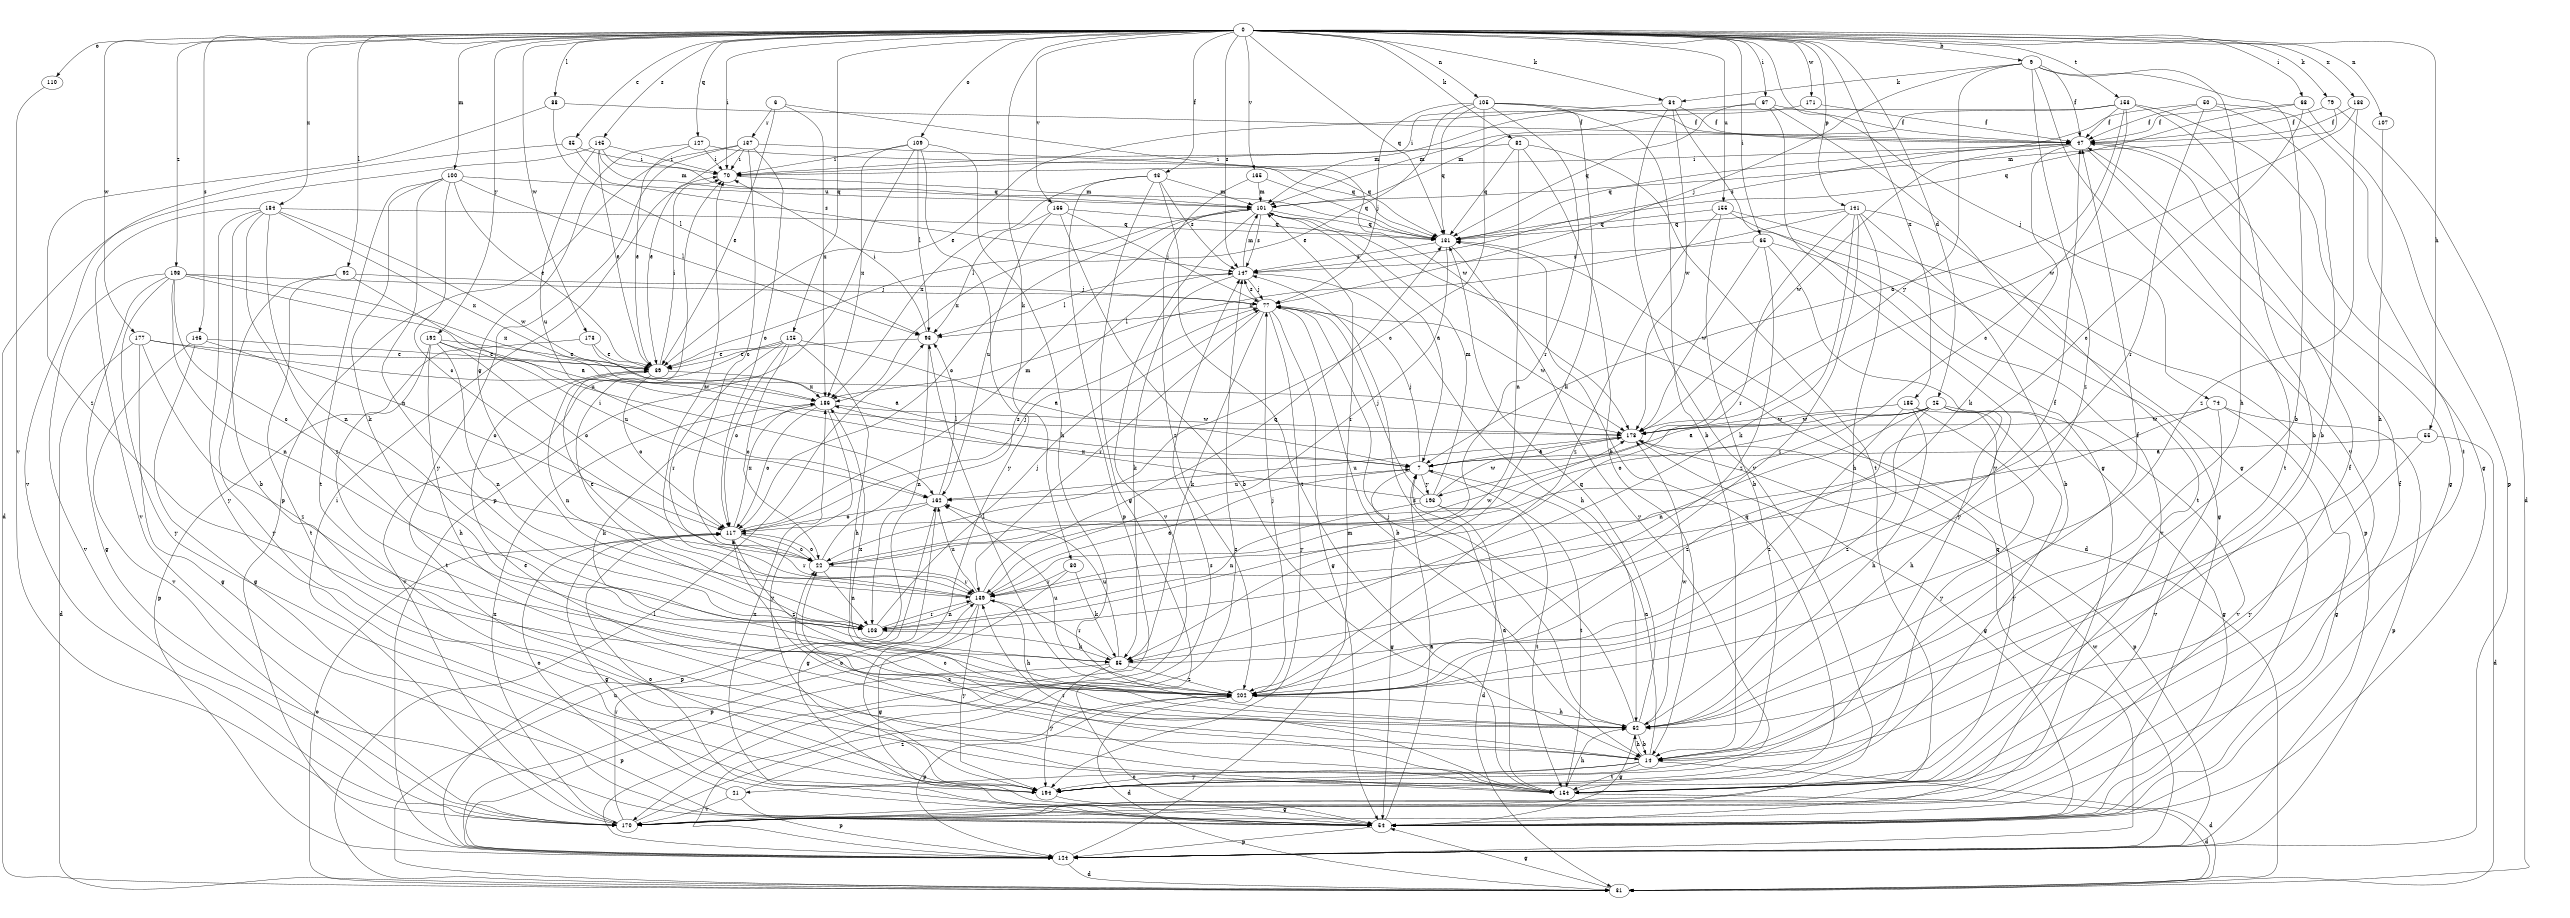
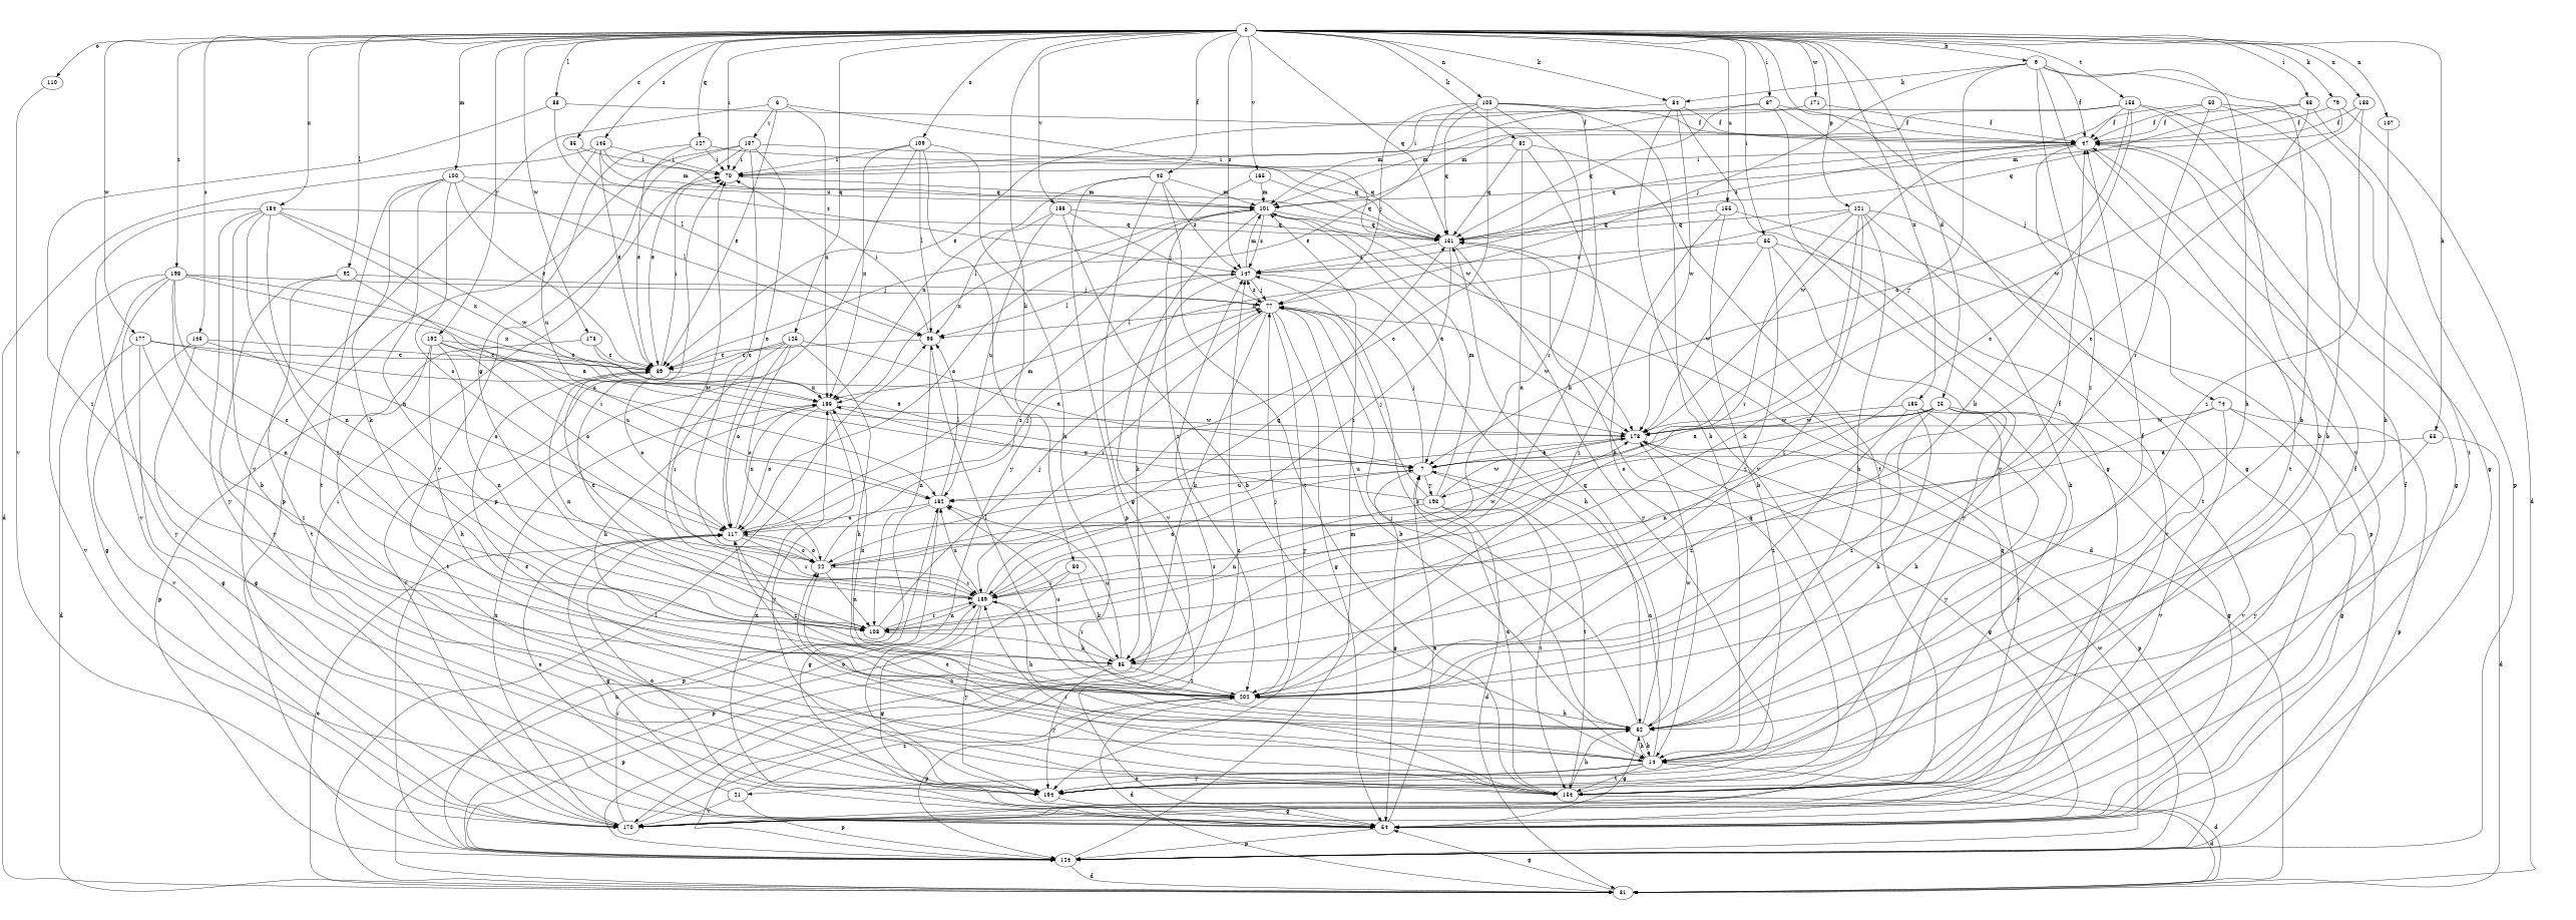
  strict digraph {
    0
    9
    25
    35
    43
    55
    65
    67
    68
    70
    74
    79
    80
    82
    84
    88
    92
    100
    105
    107
    109
    110
-   121 [label=141]
+   121
    125
    127
    131
    145
    146
    147
    153
    155
    165
    166
    171
    173
    177
    183
    184
    185
    192
    198
    77
    193
    14
    47
    62
    170
    202
    178
    7
    194
    117
    108
    186
    54
    154
    124
    101
    50
    139
    31
    22
    85
    39
    93
    162
    6
    137
    21
    0 -> 9 [label=b]
    0 -> 25 [label=d]
    0 -> 35 [label=e]
    0 -> 43 [label=f]
    0 -> 55 [label=h]
    0 -> 65 [label=i]
    0 -> 67 [label=i]
    0 -> 68 [label=i]
    0 -> 70 [label=i]
    0 -> 74 [label=j]
    0 -> 79 [label=k]
    0 -> 80 [label=k]
    0 -> 82 [label=k]
    0 -> 84 [label=k]
    0 -> 88 [label=l]
    0 -> 92 [label=l]
    0 -> 100 [label=m]
    0 -> 105 [label=n]
    0 -> 107 [label=n]
    0 -> 109 [label=o]
    0 -> 110 [label=o]
    0 -> 121 [label=p]
    0 -> 125 [label=q]
    0 -> 127 [label=q]
    0 -> 131 [label=q]
    0 -> 145 [label=s]
    0 -> 146 [label=s]
    0 -> 147 [label=s]
    0 -> 153 [label=t]
    0 -> 155 [label=u]
    0 -> 165 [label=v]
    0 -> 166 [label=v]
    0 -> 171 [label=w]
    0 -> 173 [label=w]
    0 -> 177 [label=w]
    0 -> 183 [label=x]
    0 -> 184 [label=x]
    0 -> 185 [label=x]
    0 -> 192 [label=y]
    0 -> 198 [label=z]
    9 -> 84 [label=k]
    9 -> 77 [label=j]
    9 -> 193 [label=y]
    9 -> 14 [label=b]
    9 -> 47 [label=f]
    9 -> 62 [label=h]
    9 -> 170 [label=v]
    9 -> 202 [label=z]
    25 -> 62 [label=h]
    25 -> 170 [label=v]
    25 -> 202 [label=z]
    25 -> 178 [label=w]
    25 -> 7 [label=a]
    25 -> 194 [label=y]
    25 -> 117 [label=o]
    25 -> 108 [label=n]
    35 -> 70 [label=i]
    35 -> 147 [label=s]
-   35 -> 170 [label=v]
+   6 -> 170 [label=v]
    43 -> 147 [label=s]
    43 -> 186 [label=x]
    43 -> 54 [label=g]
    43 -> 154 [label=t]
    43 -> 124 [label=p]
    43 -> 101 [label=m]
    55 -> 7 [label=a]
    55 -> 194 [label=y]
    55 -> 31 [label=d]
    65 -> 147 [label=s]
    65 -> 170 [label=v]
    65 -> 202 [label=z]
    65 -> 178 [label=w]
    65 -> 194 [label=y]
    67 -> 131 [label=q]
    67 -> 47 [label=f]
    67 -> 170 [label=v]
    67 -> 54 [label=g]
    67 -> 101 [label=m]
    68 -> 131 [label=q]
    68 -> 47 [label=f]
    68 -> 124 [label=p]
    68 -> 22 [label=c]
    70 -> 101 [label=m]
    74 -> 170 [label=v]
    74 -> 202 [label=z]
    74 -> 178 [label=w]
    74 -> 54 [label=g]
    74 -> 124 [label=p]
    79 -> 47 [label=f]
    79 -> 101 [label=m]
    79 -> 31 [label=d]
    80 -> 124 [label=p]
    80 -> 139 [label=r]
    80 -> 85 [label=k]
    82 -> 70 [label=i]
    82 -> 131 [label=q]
    82 -> 14 [label=b]
    82 -> 108 [label=n]
    82 -> 154 [label=t]
    84 -> 47 [label=f]
    84 -> 170 [label=v]
    84 -> 178 [label=w]
    84 -> 54 [label=g]
    84 -> 39 [label=e]
    88 -> 47 [label=f]
    88 -> 202 [label=z]
    88 -> 93 [label=l]
    92 -> 77 [label=j]
    92 -> 194 [label=y]
    92 -> 154 [label=t]
    92 -> 162 [label=u]
    100 -> 108 [label=n]
    100 -> 154 [label=t]
    100 -> 101 [label=u]
    100 -> 22 [label=c]
    100 -> 85 [label=k]
    100 -> 39 [label=e]
    100 -> 93 [label=l]
    105 -> 131 [label=q]
    105 -> 77 [label=j]
    105 -> 14 [label=b]
    105 -> 47 [label=f]
    105 -> 139 [label=r]
    105 -> 22 [label=c]
    105 -> 85 [label=k]
    105 -> 39 [label=e]
    107 -> 62 [label=h]
    109 -> 70 [label=i]
    109 -> 62 [label=h]
    109 -> 194 [label=y]
    109 -> 186 [label=x]
    109 -> 124 [label=p]
    109 -> 93 [label=l]
    110 -> 170 [label=v]
    121 -> 131 [label=q]
    121 -> 14 [label=b]
    121 -> 62 [label=h]
    121 -> 202 [label=z]
    121 -> 186 [label=x]
    121 -> 154 [label=t]
    121 -> 139 [label=r]
    121 -> 85 [label=k]
    125 -> 62 [label=h]
    125 -> 170 [label=v]
    125 -> 7 [label=a]
    125 -> 117 [label=o]
    125 -> 139 [label=r]
    125 -> 22 [label=c]
    125 -> 39 [label=e]
    127 -> 70 [label=i]
    127 -> 131 [label=q]
    127 -> 139 [label=g]
    127 -> 39 [label=e]
    131 -> 147 [label=s]
    131 -> 194 [label=y]
    131 -> 139 [label=r]
    145 -> 70 [label=i]
    145 -> 131 [label=q]
    145 -> 101 [label=m]
    145 -> 31 [label=d]
    145 -> 39 [label=e]
    145 -> 162 [label=u]
    146 -> 170 [label=v]
    146 -> 117 [label=o]
    146 -> 54 [label=g]
    146 -> 39 [label=e]
    147 -> 77 [label=j]
    147 -> 62 [label=h]
    147 -> 101 [label=m]
    147 -> 85 [label=k]
    147 -> 93 [label=l]
    153 -> 70 [label=i]
    153 -> 14 [label=b]
    153 -> 47 [label=f]
    153 -> 7 [label=a]
    153 -> 54 [label=g]
    153 -> 101 [label=m]
    153 -> 22 [label=c]
    155 -> 131 [label=q]
    155 -> 14 [label=b]
    155 -> 202 [label=z]
-   155 -> 54 [label=g]
    155 -> 124 [label=p]
    165 -> 131 [label=q]
    165 -> 202 [label=z]
    165 -> 101 [label=m]
    166 -> 131 [label=q]
    166 -> 77 [label=j]
    166 -> 14 [label=b]
    166 -> 93 [label=l]
    166 -> 162 [label=u]
    171 -> 47 [label=f]
    171 -> 101 [label=m]
    173 -> 7 [label=a]
    173 -> 124 [label=p]
    173 -> 39 [label=e]
    177 -> 202 [label=z]
    177 -> 178 [label=w]
    177 -> 54 [label=g]
    177 -> 31 [label=d]
    177 -> 39 [label=e]
    183 -> 47 [label=f]
    183 -> 202 [label=z]
    183 -> 178 [label=w]
    184 -> 131 [label=q]
    184 -> 14 [label=b]
    184 -> 170 [label=v]
    184 -> 202 [label=z]
    184 -> 178 [label=w]
    184 -> 194 [label=y]
    184 -> 108 [label=n]
    184 -> 186 [label=x]
    185 -> 62 [label=h]
    185 -> 202 [label=z]
    185 -> 178 [label=w]
    185 -> 194 [label=y]
    185 -> 54 [label=g]
    192 -> 62 [label=h]
    192 -> 117 [label=o]
    192 -> 108 [label=n]
    192 -> 154 [label=t]
    192 -> 39 [label=e]
    192 -> 162 [label=u]
    198 -> 77 [label=j]
    198 -> 170 [label=v]
    198 -> 7 [label=a]
    198 -> 194 [label=y]
    198 -> 108 [label=n]
    198 -> 186 [label=x]
    198 -> 54 [label=g]
    198 -> 22 [label=c]
    77 -> 147 [label=s]
    77 -> 14 [label=b]
    77 -> 178 [label=w]
    77 -> 194 [label=y]
    77 -> 54 [label=g]
    77 -> 139 [label=r]
    77 -> 85 [label=k]
    77 -> 93 [label=l]
    193 -> 77 [label=j]
    193 -> 178 [label=w]
    193 -> 108 [label=n]
    193 -> 186 [label=x]
    193 -> 154 [label=t]
    193 -> 101 [label=m]
    193 -> 31 [label=d]
    14 -> 62 [label=h]
    14 -> 7 [label=a]
    14 -> 194 [label=y]
    14 -> 154 [label=t]
    14 -> 31 [label=d]
    14 -> 22 [label=c]
    14 -> 39 [label=e]
    14 -> 21 [label=c]
    47 -> 70 [label=i]
    47 -> 131 [label=q]
    47 -> 178 [label=w]
    47 -> 54 [label=g]
    47 -> 154 [label=t]
    47 -> 85 [label=k]
    62 -> 131 [label=q]
    62 -> 147 [label=s]
    62 -> 77 [label=j]
    62 -> 14 [label=b]
    62 -> 47 [label=f]
    62 -> 178 [label=w]
    62 -> 54 [label=g]
    170 -> 70 [label=i]
    170 -> 147 [label=s]
    170 -> 47 [label=f]
    170 -> 186 [label=x]
    170 -> 139 [label=r]
    202 -> 77 [label=j]
    202 -> 62 [label=h]
    202 -> 186 [label=x]
    202 -> 124 [label=p]
    202 -> 31 [label=d]
    202 -> 93 [label=l]
    202 -> 162 [label=u]
    178 -> 7 [label=a]
    178 -> 54 [label=g]
    178 -> 124 [label=p]
    178 -> 162 [label=u]
    7 -> 77 [label=j]
    7 -> 193 [label=y]
    7 -> 54 [label=g]
    7 -> 154 [label=t]
    7 -> 162 [label=u]
    194 -> 54 [label=g]
    117 -> 77 [label=j]
    117 -> 202 [label=z]
    117 -> 186 [label=x]
    117 -> 54 [label=g]
    117 -> 101 [label=m]
    117 -> 139 [label=r]
    117 -> 22 [label=c]
    108 -> 70 [label=i]
    108 -> 77 [label=j]
    108 -> 139 [label=r]
    108 -> 85 [label=k]
    186 -> 178 [label=w]
    186 -> 194 [label=y]
    186 -> 117 [label=o]
    186 -> 85 [label=k]
    54 -> 7 [label=a]
    54 -> 117 [label=o]
    54 -> 186 [label=x]
    54 -> 124 [label=p]
    154 -> 131 [label=q]
    154 -> 47 [label=f]
    154 -> 62 [label=h]
    154 -> 7 [label=a]
    154 -> 117 [label=o]
    154 -> 139 [label=r]
    154 -> 31 [label=d]
    154 -> 22 [label=c]
    124 -> 131 [label=q]
    124 -> 147 [label=s]
    124 -> 178 [label=w]
    124 -> 101 [label=m]
    124 -> 31 [label=d]
    101 -> 131 [label=q]
    101 -> 147 [label=s]
    101 -> 170 [label=v]
    101 -> 7 [label=a]
    101 -> 117 [label=o]
    101 -> 186 [label=x]
    101 -> 31 [label=d]
    50 -> 147 [label=s]
    50 -> 14 [label=b]
    50 -> 47 [label=f]
    50 -> 154 [label=t]
    50 -> 139 [label=r]
    139 -> 70 [label=i]
    139 -> 131 [label=q]
    139 -> 62 [label=h]
    139 -> 7 [label=a]
    139 -> 194 [label=y]
    139 -> 108 [label=n]
    139 -> 54 [label=g]
    139 -> 39 [label=e]
    139 -> 162 [label=u]
    31 -> 117 [label=o]
    31 -> 54 [label=g]
    31 -> 93 [label=l]
    31 -> 162 [label=u]
    22 -> 147 [label=s]
    22 -> 178 [label=w]
    22 -> 117 [label=o]
    22 -> 108 [label=n]
    22 -> 139 [label=r]
    85 -> 47 [label=f]
    85 -> 202 [label=z]
    85 -> 194 [label=y]
    85 -> 124 [label=p]
    85 -> 139 [label=r]
    85 -> 162 [label=u]
    39 -> 70 [label=i]
    39 -> 117 [label=o]
    39 -> 108 [label=n]
    39 -> 186 [label=x]
    93 -> 70 [label=i]
    93 -> 108 [label=n]
    93 -> 39 [label=e]
    162 -> 117 [label=o]
    162 -> 54 [label=g]
    162 -> 124 [label=p]
    162 -> 93 [label=l]
    6 -> 178 [label=w]
    6 -> 186 [label=x]
    6 -> 39 [label=e]
    6 -> 137 [label=r]
    137 -> 70 [label=i]
    137 -> 131 [label=q]
    137 -> 194 [label=y]
    137 -> 117 [label=o]
    137 -> 124 [label=p]
    137 -> 22 [label=c]
    137 -> 39 [label=e]
    21 -> 170 [label=v]
    21 -> 202 [label=z]
    21 -> 117 [label=o]
    21 -> 124 [label=p]
  }
